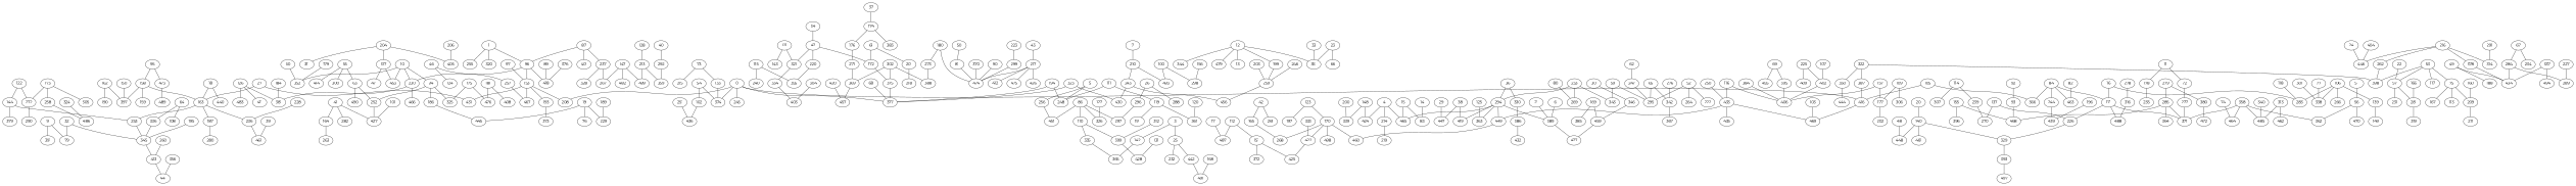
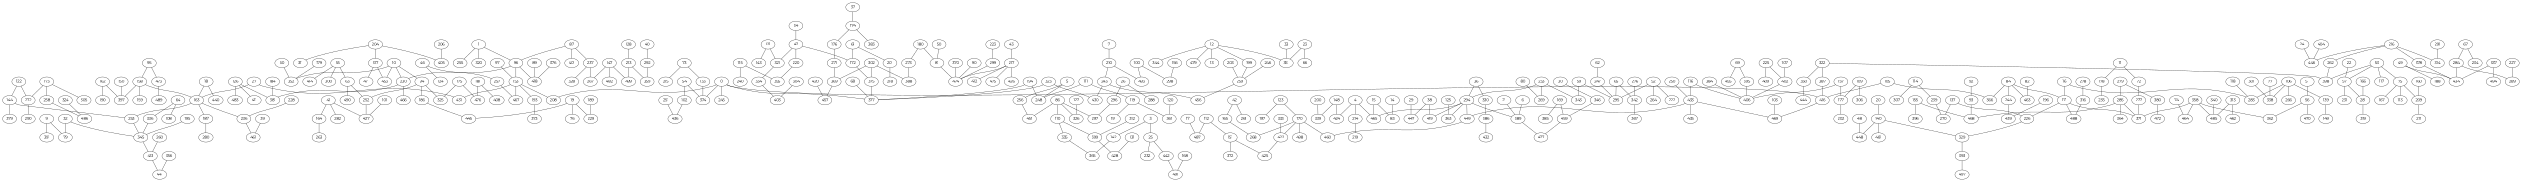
  graph {
    fontname=Montserrat
    node [fontname=Montserrat]
    edge [fontname=Montserrat]
    0
    208
    245
    374
    377
    416
    469
    1
    96
    255
    320
    230
    418
    153
    3
    25
    142
    232
    442
    365
    4
    214
    424
    465
    219
    5
    248
    256
    451
    6
    389
    477
    7
    210
    493
    243
    9
    79
    391
    10
    94
    352
    453
    252
    186
    325
    381
    466
    11
    72
    178
    277
    235
    12
    13
    199
    344
    351
    479
    259
    14
    83
    15
    16
    171
    283
    226
    371
    488
    17
    487
    18
    163
    440
    253
    187
    236
    19
    76
    229
    445
    20
    140
    448
    329
    481
    21
    22
    57
    231
    281
    23
    66
    24
    446
    491
    26
    288
    296
    297
    27
    431
    29
    447
    30
    346
    459
    32
    345
    413
    33
    34
    47
    172
    220
    321
    36
    294
    330
    419
    363
    449
    386
    37
    174
    176
    383
    38
    39
    461
    40
    292
    359
    41
    164
    282
    427
    263
    42
    165
    261
    268
    43
    217
    474
    412
    475
    n148 [label=426]
    46
    124
    257
    467
    375
    355
    334
    48
    49
    188
    434
    50
    81
    51
    56
    362
    470
    52
    222
    264
    295
    53
    75
    117
    398
    113
    167
    209
    54
    102
    436
    55
    63
    300
    414
    490
    319
    59
    343
    60
    61
    201
    218
    62
    247
    64
    108
    336
    65
    342
    367
    67
    234
    284
    289
    68
    69
    395
    455
    406
    73
    133
    215
    74
    464
    211
    77
    338
    80
    269
    82
    463
    84
    244
    366
    439
    86
    110
    326
    335
    399
    87
    237
    401
    267
    328
    89
    90
    92
    93
    468
    95
    158
    473
    397
    159
    489
    193
    97
    100
    298
    101
    103
    105
    106
    139
    266
    149
    107
    402
    109
    177
    306
    202
    428
    111
    119
    191
    361
    112
    151
    372
    425
    114
    239
    307
    270
    115
    240
    116
    433
    435
    118
    120
    121
    143
    122
    144
    272
    379
    290
    123
    170
    197
    422
    460
    498
    125
    126
    411
    483
    127
    128
    213
    499
    131
    137
    393
    147
    482
    148
    339
    150
    373
    155
    396
    156
    157
    160
    162
    190
    280
    166
    168
    169
    385
    173
    258
    305
    486
    271
    175
    476
    369
    179
    180
    273
    388
    181
    408
    184
    189
    194
    195
    196
    456
    200
    203
    204
    311
    317
    405
    471
    206
    430
    216
    262
    314
    378
    223
    299
    225
    409
    227
    228
    233
    246
    250
    251
    260
    441
    457
    276
    278
    316
    279
    285
    380
    364
    472
    291
    301
    302
    304
    403
    312
    313
    462
    485
    322
    350
    387
    444
    323
    324
    497
    432
    333
    337
    494
    340
    356
    358
    370
    376
    384
    404
    420
    0 -- 208
    0 -- 245
    0 -- 374
    0 -- 377
    0 -- 416
    416 -- 469
    1 -- 96
    1 -- 255
    1 -- 320
    96 -- 230
    96 -- 418
    96 -- 153
    230 -- 381
    230 -- 466
    153 -- 208
    153 -- 431
    153 -- 467
    153 -- 193
    3 -- 25
    3 -- 142
    25 -- 232
    25 -- 442
    142 -- 365
    442 -- 491
    4 -- 214
    4 -- 424
    4 -- 465
    214 -- 219
    5 -- 248
    5 -- 256
    256 -- 451
    6 -- 389
    389 -- 477
    7 -- 210
    210 -- 493
    210 -- 243
    243 -- 456
    243 -- 430
    9 -- 79
    9 -- 391
    10 -- 230
    10 -- 94
    10 -- 352
    10 -- 453
    94 -- 252
    94 -- 186
    94 -- 325
    252 -- 427
    186 -- 445
    11 -- 72
    11 -- 178
    72 -- 277
    178 -- 235
    277 -- 371
    12 -- 13
    12 -- 199
    12 -- 344
    12 -- 351
    12 -- 479
    199 -- 259
    259 -- 456
    14 -- 83
    15 -- 465
    15 -- 83
    16 -- 171
    16 -- 283
    171 -- 226
    171 -- 371
    171 -- 488
    226 -- 329
    17 -- 487
    18 -- 163
    18 -- 440
    163 -- 253
    163 -- 187
    163 -- 236
    253 -- 345
    187 -- 280
    236 -- 461
    19 -- 76
    19 -- 229
    19 -- 445
    20 -- 140
    140 -- 448
    140 -- 329
    140 -- 481
    329 -- 393
    21 -- 389
    22 -- 57
    57 -- 231
    57 -- 281
    281 -- 319
    23 -- 351
    23 -- 66
    24 -- 446
    26 -- 288
    26 -- 296
    296 -- 297
    27 -- 163
    27 -- 431
    29 -- 447
    30 -- 346
    346 -- 459
    459 -- 477
    32 -- 79
    32 -- 345
    345 -- 413
    413 -- 441
    33 -- 351
    34 -- 47
    47 -- 172
    47 -- 220
    47 -- 321
    172 -- 375
    220 -- 355
    321 -- 334
    36 -- 294
    36 -- 330
    294 -- 465
    294 -- 389
    294 -- 419
    294 -- 363
    294 -- 449
    330 -- 386
    449 -- 460
    386 -- 432
    37 -- 174
    174 -- 176
    174 -- 383
    176 -- 271
    38 -- 447
    38 -- 419
    39 -- 461
    40 -- 292
    292 -- 359
    41 -- 164
    41 -- 282
    41 -- 427
    164 -- 263
    42 -- 165
    42 -- 261
    165 -- 268
    43 -- 217
    217 -- 474
    217 -- 412
    217 -- 475
    217 -- n148
    46 -- 124
    46 -- 257
    257 -- 467
    375 -- 377
    334 -- 403
    48 -- 448
    49 -- 188
    49 -- 434
    50 -- 81
    81 -- 474
    51 -- 56
    56 -- 362
    56 -- 470
    52 -- 222
    52 -- 264
    52 -- 295
    53 -- 57
    53 -- 75
    53 -- 117
    53 -- 398
    75 -- 113
    75 -- 167
    75 -- 209
    209 -- 211
    54 -- 374
    54 -- 102
    102 -- 436
    55 -- 63
    55 -- 300
    55 -- 414
    63 -- 252
    63 -- 490
    59 -- 295
    59 -- 343
    60 -- 352
    61 -- 172
    61 -- 201
    201 -- 218
    62 -- 247
    247 -- 295
    64 -- 108
    64 -- 336
    336 -- 345
    65 -- 295
    65 -- 342
    342 -- 367
    67 -- 234
    67 -- 284
    284 -- 434
    284 -- 289
    68 -- 377
    69 -- 395
    69 -- 455
    395 -- 406
    73 -- 133
    73 -- 215
    133 -- 374
    74 -- 464
    77 -- 338
    80 -- 269
    82 -- 463
    84 -- 171
    84 -- 463
    84 -- 244
    84 -- 366
    244 -- 439
    86 -- 451
    86 -- 297
    86 -- 110
    86 -- 326
    110 -- 335
    110 -- 399
    335 -- 365
    399 -- 428
    87 -- 96
    87 -- 237
    87 -- 401
    237 -- 267
    237 -- 328
    89 -- 418
    90 -- 474
    92 -- 93
    93 -- 468
    95 -- 158
    95 -- 473
    158 -- 163
    158 -- 397
    158 -- 159
    473 -- 489
    193 -- 373
    97 -- 153
    100 -- 493
    100 -- 298
    101 -- 427
    103 -- 469
    105 -- 416
    105 -- 366
    106 -- 283
    106 -- 338
    106 -- 139
    106 -- 266
    139 -- 149
    107 -- 402
    402 -- 406
    109 -- 177
    109 -- 306
    177 -- 202
    111 -- 248
    111 -- 119
    119 -- 191
    119 -- 361
    112 -- 487
    112 -- 151
    151 -- 372
    151 -- 425
    114 -- 239
    114 -- 307
    239 -- 270
    115 -- 355
    115 -- 240
    116 -- 406
    116 -- 433
    433 -- 469
    433 -- 449
    433 -- 435
    118 -- 283
    120 -- 361
    121 -- 321
    121 -- 143
    122 -- 144
    122 -- 272
    144 -- 253
    144 -- 379
    272 -- 290
    123 -- 170
    123 -- 197
    170 -- 268
    170 -- 422
    170 -- 460
    170 -- 498
    422 -- 425
    125 -- 363
    126 -- 381
    126 -- 411
    126 -- 483
    127 -- 326
    128 -- 213
    213 -- 359
    213 -- 499
    131 -- 428
    137 -- 226
    137 -- 270
    393 -- 497
    147 -- 267
    147 -- 499
    147 -- 482
    148 -- 424
    148 -- 339
    150 -- 397
    155 -- 468
    155 -- 396
    156 -- 298
    157 -- 406
    157 -- 177
    160 -- 209
    162 -- 397
    162 -- 190
    166 -- 281
    168 -- 491
    169 -- 459
    169 -- 385
    173 -- 272
    173 -- 258
    173 -- 305
    258 -- 486
    271 -- 369
    175 -- 325
    175 -- 476
    369 -- 457
    179 -- 352
-   180 -- 474
+   180 -- 81
    180 -- 273
    273 -- 388
    181 -- 476
    181 -- 408
    184 -- 381
    189 -- 229
    194 -- 377
    194 -- 248
    195 -- 345
    196 -- 439
    200 -- 339
    203 -- 259
    204 -- 311
    204 -- 317
    204 -- 405
    317 -- 453
    317 -- 471
    206 -- 405
    216 -- 446
    216 -- 262
    216 -- 314
    216 -- 378
    262 -- 398
    378 -- 434
    223 -- 299
    299 -- 474
    225 -- 402
    225 -- 409
    227 -- 289
    228 -- 236
    233 -- 294
    233 -- 343
    233 -- 269
    246 -- 259
    250 -- 433
    251 -- 436
    260 -- 413
    276 -- 342
    278 -- 316
    316 -- 488
    279 -- 285
    279 -- 380
    285 -- 371
    285 -- 468
    285 -- 364
    380 -- 472
    291 -- 314
    301 -- 338
    302 -- 375
    302 -- 369
    302 -- 388
    304 -- 403
    312 -- 399
    313 -- 462
    313 -- 485
    322 -- 398
    322 -- 350
    322 -- 387
    350 -- 444
    387 -- 416
    323 -- 377
    323 -- 430
    324 -- 486
    333 -- 422
    337 -- 434
    337 -- 494
    340 -- 485
    356 -- 441
    358 -- 371
    358 -- 362
    358 -- 464
    358 -- 485
    370 -- 474
    376 -- 418
    384 -- 406
    404 -- 446
    420 -- 457
  }
